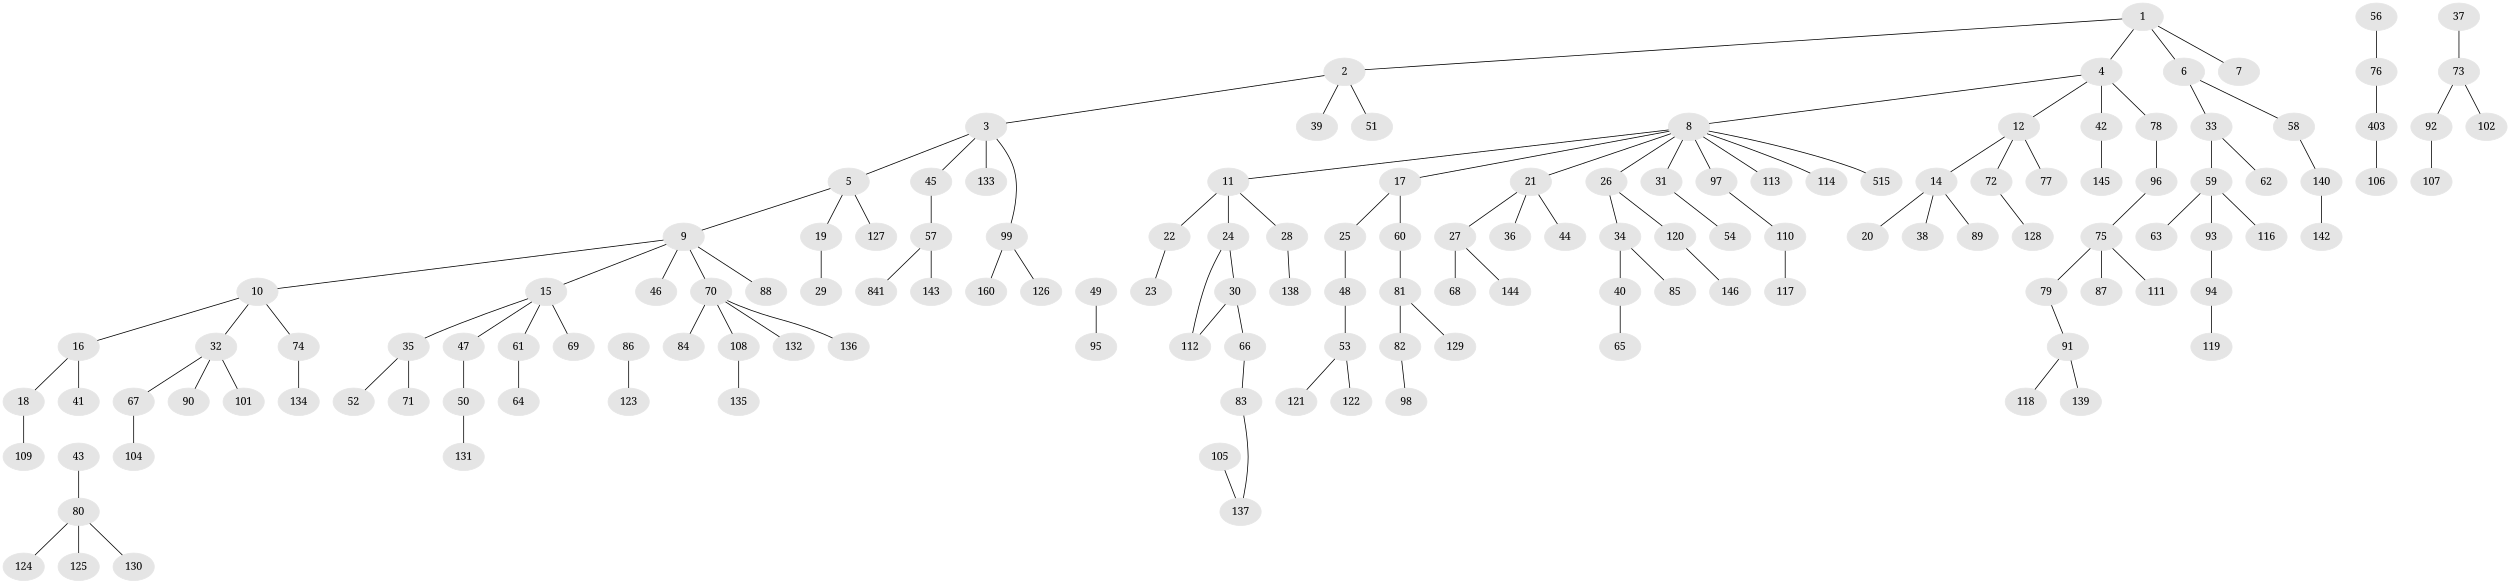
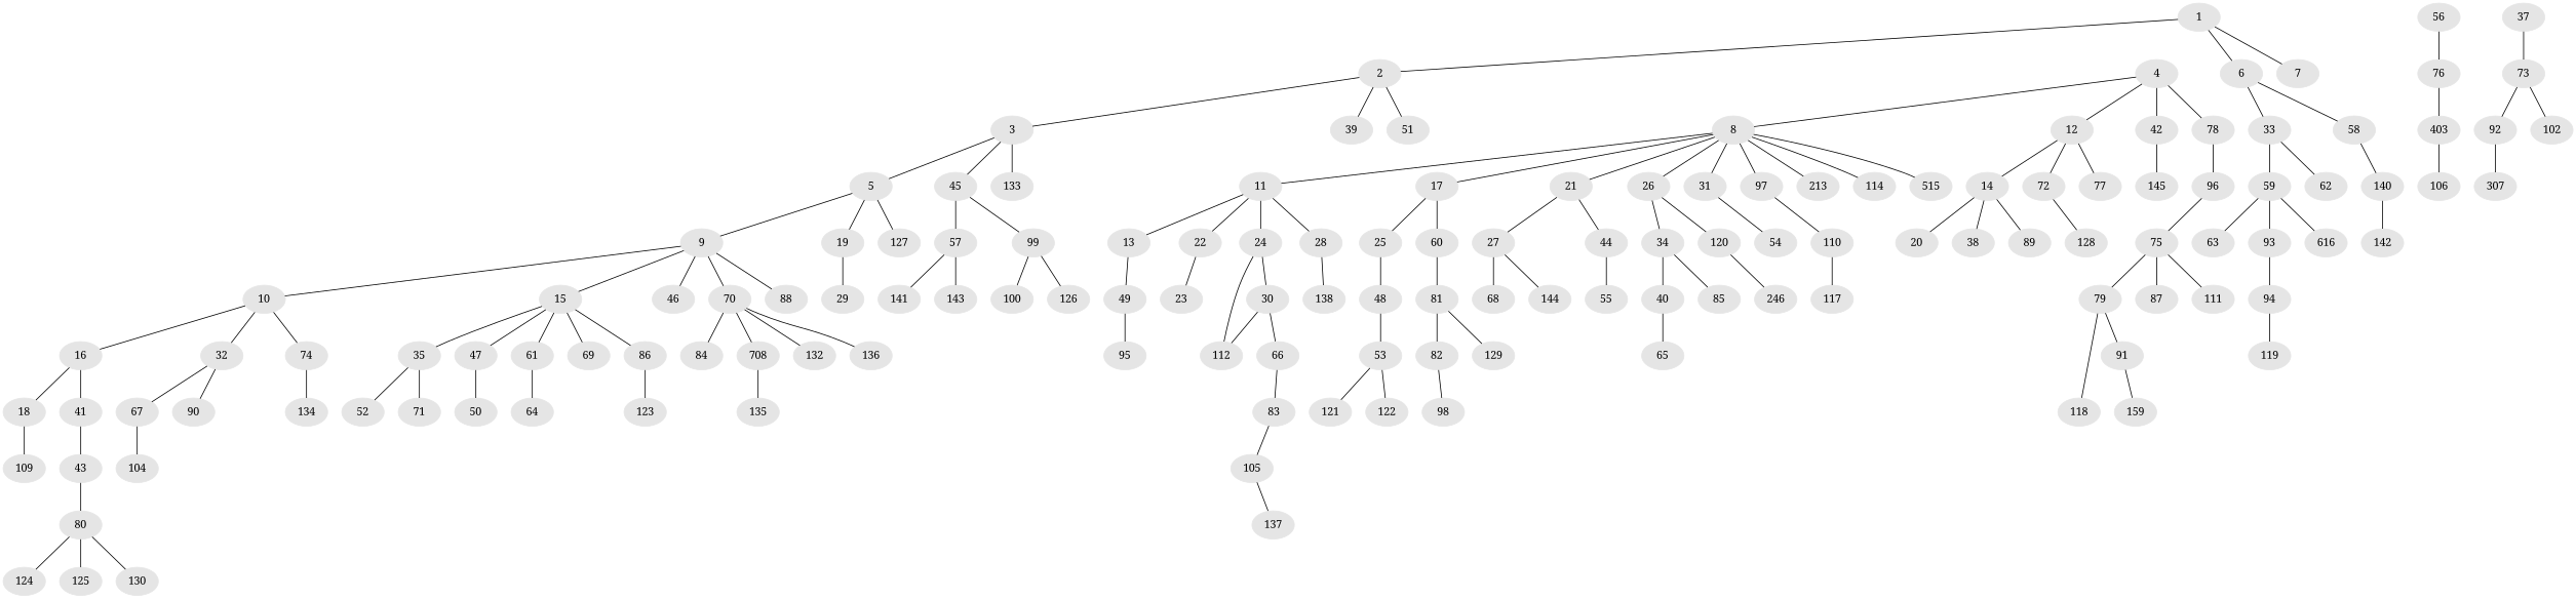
  graph {
    fontname="Noto Serif"
    node [color=gray90 fontname="Noto Serif" style=filled]
    edge [fontname="Noto Serif"]
    1
    2
    4
    6
    7
    3
    39
    51
    8
    12
    42
    78
    33
    58
    5
    45
    133
    9
    19
    127
    57
    99
    11
    17
    21
    26
    31
    97
-   113
+   113 [label=213]
    114
    n31 [label=515]
    14
    72
    77
    145
    96
    10
    15
    46
    70
    88
    29
    59
    62
    140
+   13
    22
    24
    28
    25
    60
    27
-   36
    44
    34
    120
    54
    110
    16
    32
    74
    35
    47
    61
    69
    86
    84
-   108
+   108 [label=708]
    132
    136
    18
    41
    67
    90
-   101
    134
    49
    23
    30
    112
    138
    20
    38
    89
    128
    95
    52
    71
    50
    64
    123
    109
    43
    48
    81
    68
    144
+   55
    56
    76
    66
    53
    40
    85
-   146
+   146 [label=246]
    37
    73
    83
    104
    63
    93
-   116
+   116 [label=616]
    65
    92
    102
    80
    124
    125
    130
-   141 [label=841]
+   141
    143
-   100 [label=160]
+   100
    126
-   131
    121
    122
    n127 [label=403]
    142
    94
    82
    129
    75
    79
    87
    111
    105
    135
-   107
+   107 [label=307]
    91
    118
    106
-   139
+   139 [label=159]
    98
    137
    119
    117
    1 -- 2
-   1 -- 4
    1 -- 6
    1 -- 7
    2 -- 3
    2 -- 39
    2 -- 51
    4 -- 8
    4 -- 12
    4 -- 42
    4 -- 78
    6 -- 33
    6 -- 58
    3 -- 5
    3 -- 45
    3 -- 133
    8 -- 11
    8 -- 17
    8 -- 21
    8 -- 26
    8 -- 31
    8 -- 97
    8 -- 113
    8 -- 114
    8 -- n31
    12 -- 14
    12 -- 72
    12 -- 77
    42 -- 145
    78 -- 96
    33 -- 59
    33 -- 62
    58 -- 140
    5 -- 9
    5 -- 19
    5 -- 127
    45 -- 57
-   3 -- 99
+   45 -- 99
    9 -- 10
    9 -- 15
    9 -- 46
    9 -- 70
    9 -- 88
    19 -- 29
    57 -- 141
    57 -- 143
    99 -- 100
    99 -- 126
+   11 -- 13
    11 -- 22
    11 -- 24
    11 -- 28
    17 -- 25
    17 -- 60
    21 -- 27
-   21 -- 36
    21 -- 44
    26 -- 34
    26 -- 120
    31 -- 54
    97 -- 110
    14 -- 20
    14 -- 38
    14 -- 89
    72 -- 128
    96 -- 75
    10 -- 16
    10 -- 32
    10 -- 74
    15 -- 35
    15 -- 47
    15 -- 61
    15 -- 69
+   15 -- 86
    70 -- 84
    70 -- 108
    70 -- 132
    70 -- 136
    59 -- 63
    59 -- 93
    59 -- 116
    140 -- 142
+   13 -- 49
    22 -- 23
    24 -- 30
    24 -- 112
    28 -- 138
    25 -- 48
    60 -- 81
    27 -- 68
    27 -- 144
+   44 -- 55
    34 -- 40
    34 -- 85
    120 -- 146
    110 -- 117
    16 -- 18
    16 -- 41
    32 -- 67
    32 -- 90
-   32 -- 101
    74 -- 134
    35 -- 52
    35 -- 71
    47 -- 50
    61 -- 64
    86 -- 123
    108 -- 135
    18 -- 109
+   41 -- 43
    67 -- 104
    49 -- 95
    30 -- 112
    30 -- 66
-   50 -- 131
    43 -- 80
    48 -- 53
    81 -- 82
    81 -- 129
    56 -- 76
    76 -- n127
    66 -- 83
    53 -- 121
    53 -- 122
    40 -- 65
    37 -- 73
    73 -- 92
    73 -- 102
-   83 -- 137
+   83 -- 105
    93 -- 94
    92 -- 107
    80 -- 124
    80 -- 125
    80 -- 130
    n127 -- 106
    94 -- 119
    82 -- 98
    75 -- 79
    75 -- 87
    75 -- 111
    79 -- 91
-   91 -- 118
+   79 -- 118
    105 -- 137
    91 -- 139
  }
